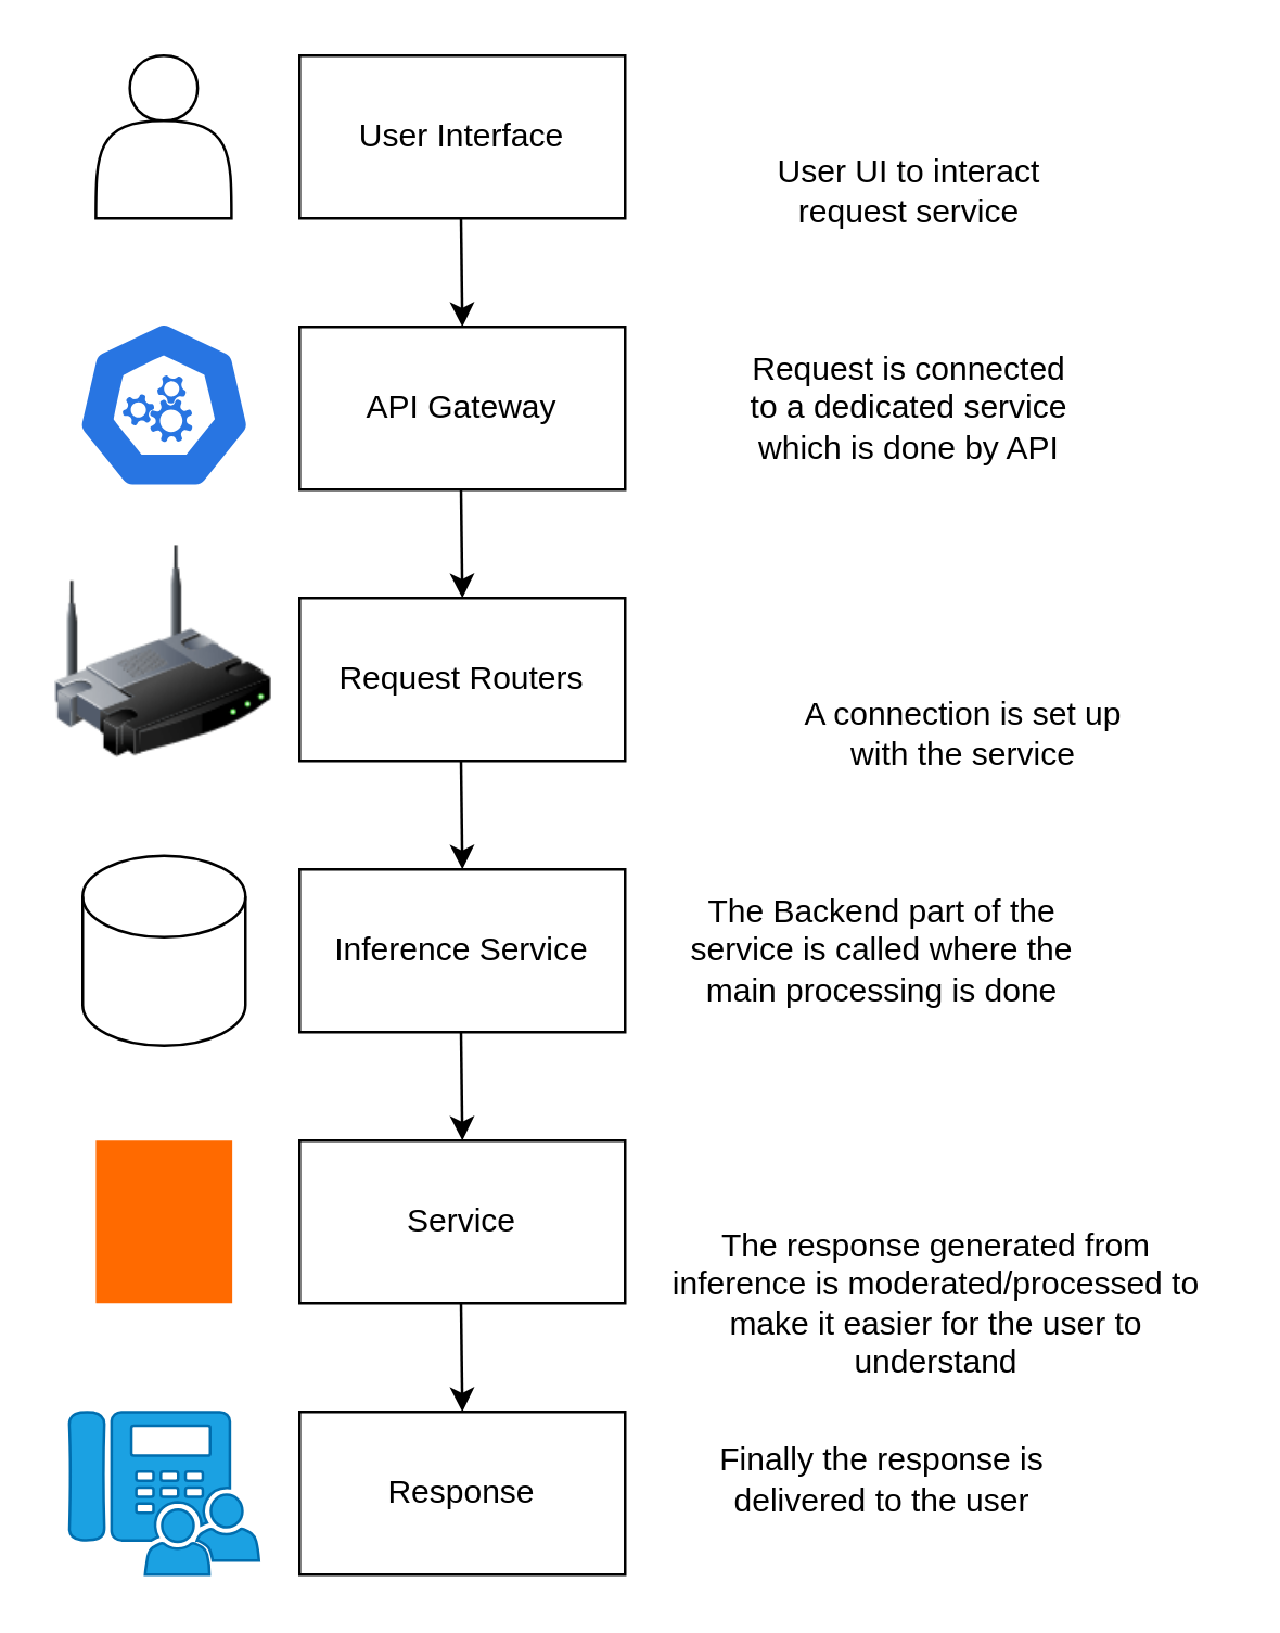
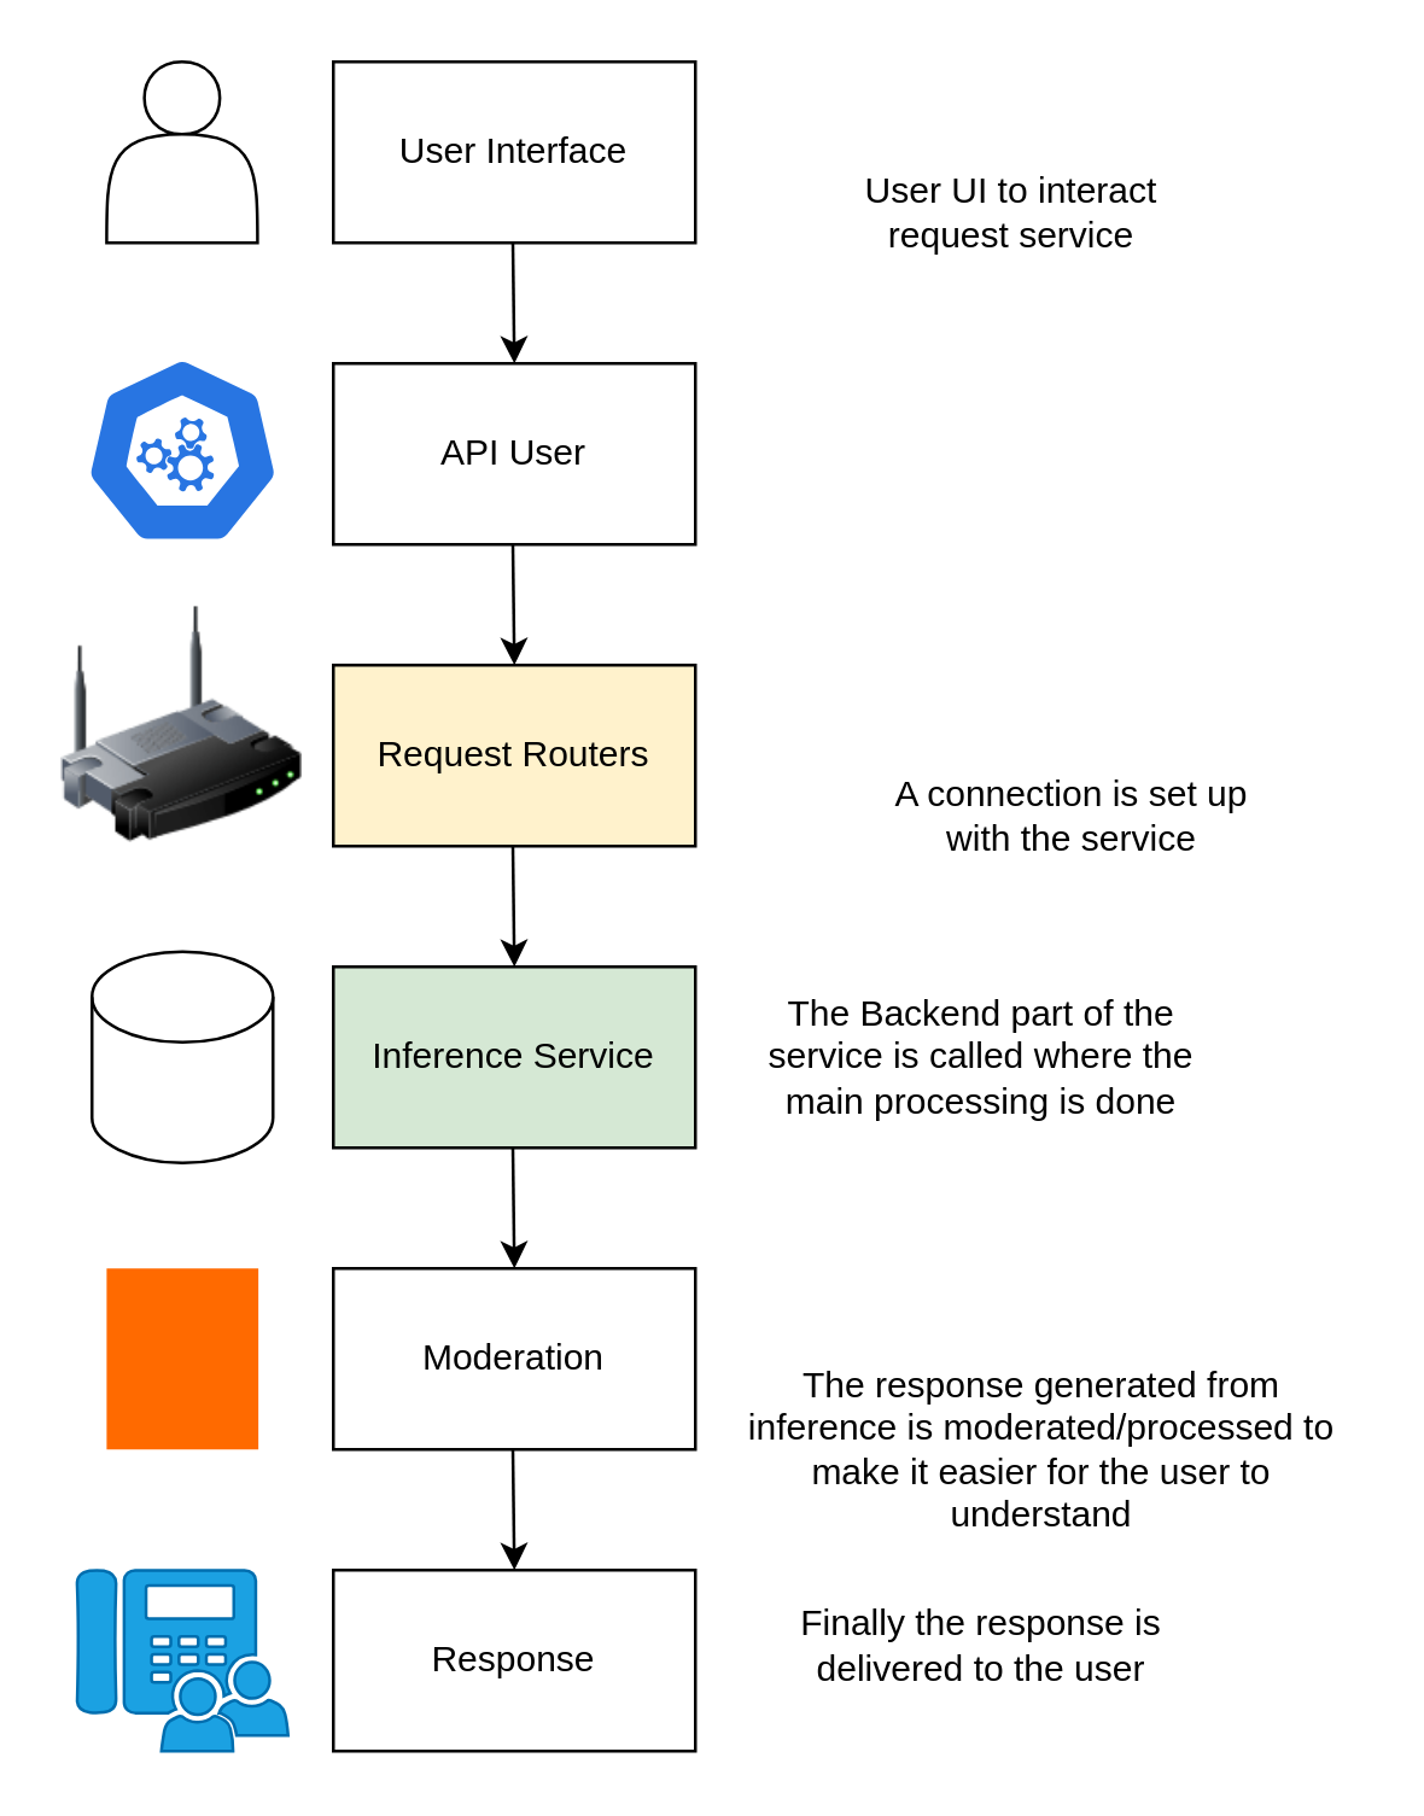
  <mxCell id="0" />
  <mxCell id="1" parent="0" />
  <mxCell id="2" value="User Interface" style="rounded=0;whiteSpace=wrap;html=1;" parent="1" vertex="1"><mxGeometry x="110" y="20" width="120" height="60" as="geometry" /></mxCell>
  <mxCell id="3" value="" style="endArrow=classic;html=1;rounded=0;" parent="1" edge="1"><mxGeometry width="50" height="50" relative="1" as="geometry"><mxPoint x="169.5" y="80" as="sourcePoint" /><mxPoint x="170" y="120" as="targetPoint" /></mxGeometry></mxCell>
- <mxCell id="4" value="API Gateway" style="rounded=0;whiteSpace=wrap;html=1;" parent="1" vertex="1"><mxGeometry x="110" y="120" width="120" height="60" as="geometry" /></mxCell>
+ <mxCell id="4" value="API User" style="rounded=0;whiteSpace=wrap;html=1;" parent="1" vertex="1"><mxGeometry x="110" y="120" width="120" height="60" as="geometry" /></mxCell>
  <mxCell id="5" value="" style="endArrow=classic;html=1;rounded=0;" parent="1" edge="1"><mxGeometry width="50" height="50" relative="1" as="geometry"><mxPoint x="169.5" y="180" as="sourcePoint" /><mxPoint x="170" y="220" as="targetPoint" /></mxGeometry></mxCell>
- <mxCell id="6" value="Request Routers" style="rounded=0;whiteSpace=wrap;html=1;" parent="1" vertex="1"><mxGeometry x="110" y="220" width="120" height="60" as="geometry" /></mxCell>
+ <mxCell id="6" value="Request Routers" style="rounded=0;whiteSpace=wrap;html=1;fillColor=#fff2cc;" parent="1" vertex="1"><mxGeometry x="110" y="220" width="120" height="60" as="geometry" /></mxCell>
  <mxCell id="7" value="" style="endArrow=classic;html=1;rounded=0;" parent="1" edge="1"><mxGeometry width="50" height="50" relative="1" as="geometry"><mxPoint x="169.5" y="280" as="sourcePoint" /><mxPoint x="170" y="320" as="targetPoint" /></mxGeometry></mxCell>
- <mxCell id="8" value="Inference Service" style="rounded=0;whiteSpace=wrap;html=1;" parent="1" vertex="1"><mxGeometry x="110" y="320" width="120" height="60" as="geometry" /></mxCell>
+ <mxCell id="8" value="Inference Service" style="rounded=0;whiteSpace=wrap;html=1;fillColor=#d5e8d4;" parent="1" vertex="1"><mxGeometry x="110" y="320" width="120" height="60" as="geometry" /></mxCell>
  <mxCell id="9" value="" style="endArrow=classic;html=1;rounded=0;" parent="1" edge="1"><mxGeometry width="50" height="50" relative="1" as="geometry"><mxPoint x="169.5" y="380" as="sourcePoint" /><mxPoint x="170" y="420" as="targetPoint" /></mxGeometry></mxCell>
- <mxCell id="10" value="Service" style="rounded=0;whiteSpace=wrap;html=1;" parent="1" vertex="1"><mxGeometry x="110" y="420" width="120" height="60" as="geometry" /></mxCell>
+ <mxCell id="10" value="Moderation" style="rounded=0;whiteSpace=wrap;html=1;" parent="1" vertex="1"><mxGeometry x="110" y="420" width="120" height="60" as="geometry" /></mxCell>
  <mxCell id="11" value="" style="endArrow=classic;html=1;rounded=0;" parent="1" edge="1"><mxGeometry width="50" height="50" relative="1" as="geometry"><mxPoint x="169.5" y="480" as="sourcePoint" /><mxPoint x="170" y="520" as="targetPoint" /></mxGeometry></mxCell>
  <mxCell id="12" value="Response" style="rounded=0;whiteSpace=wrap;html=1;" parent="1" vertex="1"><mxGeometry x="110" y="520" width="120" height="60" as="geometry" /></mxCell>
  <mxCell id="13" value="" style="shape=actor;whiteSpace=wrap;html=1;" vertex="1" parent="1"><mxGeometry x="34.86" y="20" width="50" height="60" as="geometry" /></mxCell>
  <mxCell id="14" value="" style="shape=cylinder3;whiteSpace=wrap;html=1;boundedLbl=1;backgroundOutline=1;size=15;" vertex="1" parent="1"><mxGeometry x="30" y="315" width="60" height="70" as="geometry" /></mxCell>
  <mxCell id="15" value="" style="image;html=1;image=img/lib/clip_art/networking/Wireless_Router_128x128.png" vertex="1" parent="1"><mxGeometry x="20" y="200" width="80" height="80" as="geometry" /></mxCell>
  <mxCell id="16" value="" style="aspect=fixed;sketch=0;html=1;dashed=0;whitespace=wrap;verticalLabelPosition=bottom;verticalAlign=top;fillColor=#2875E2;strokeColor=#ffffff;points=[[0.005,0.63,0],[0.1,0.2,0],[0.9,0.2,0],[0.5,0,0],[0.995,0.63,0],[0.72,0.99,0],[0.5,1,0],[0.28,0.99,0]];shape=mxgraph.kubernetes.icon2;prIcon=api" vertex="1" parent="1"><mxGeometry x="27.5" y="117.6" width="65" height="62.4" as="geometry" /></mxCell>
  <mxCell id="17" value="" style="points=[];aspect=fixed;html=1;align=center;shadow=0;dashed=0;fillColor=#FF6A00;strokeColor=none;shape=mxgraph.alibaba_cloud.mps_apsaravideo_media_processing;" vertex="1" parent="1"><mxGeometry x="34.86" y="420" width="50.29" height="60" as="geometry" /></mxCell>
  <mxCell id="18" value="" style="sketch=0;pointerEvents=1;shadow=0;dashed=0;html=1;strokeColor=#006EAF;fillColor=#1ba1e2;labelPosition=center;verticalLabelPosition=bottom;verticalAlign=top;outlineConnect=0;align=center;shape=mxgraph.office.communications.response_group;fontColor=#ffffff;" vertex="1" parent="1"><mxGeometry x="25" y="520" width="70" height="60" as="geometry" /></mxCell>
  <mxCell id="19" value="User UI to interact request service" style="text;strokeColor=none;align=center;fillColor=none;html=1;verticalAlign=middle;whiteSpace=wrap;rounded=0;" vertex="1" parent="1"><mxGeometry x="270" y="55" width="130" height="30" as="geometry" /></mxCell>
- <mxCell id="20" value="Request is connected to a dedicated service which is done by API" style="text;strokeColor=none;align=center;fillColor=none;html=1;verticalAlign=middle;whiteSpace=wrap;rounded=0;" vertex="1" parent="1"><mxGeometry x="270" y="135" width="130" height="30" as="geometry" /></mxCell>
  <mxCell id="21" value="A connection is set up with the service" style="text;strokeColor=none;align=center;fillColor=none;html=1;verticalAlign=middle;whiteSpace=wrap;rounded=0;" vertex="1" parent="1"><mxGeometry x="290" y="255" width="130" height="30" as="geometry" /></mxCell>
  <mxCell id="22" value="The Backend part of the service is called where the main processing is done" style="text;strokeColor=none;align=center;fillColor=none;html=1;verticalAlign=middle;whiteSpace=wrap;rounded=0;" vertex="1" parent="1"><mxGeometry x="250" y="335" width="150" height="30" as="geometry" /></mxCell>
  <mxCell id="23" value="The response generated from inference is moderated/processed to make it easier for the user to understand" style="text;strokeColor=none;align=center;fillColor=none;html=1;verticalAlign=middle;whiteSpace=wrap;rounded=0;" vertex="1" parent="1"><mxGeometry x="240" y="465" width="210" height="30" as="geometry" /></mxCell>
  <mxCell id="24" value="Finally the response is delivered to the user" style="text;strokeColor=none;align=center;fillColor=none;html=1;verticalAlign=middle;whiteSpace=wrap;rounded=0;" vertex="1" parent="1"><mxGeometry x="260" y="530" width="130" height="30" as="geometry" /></mxCell>
